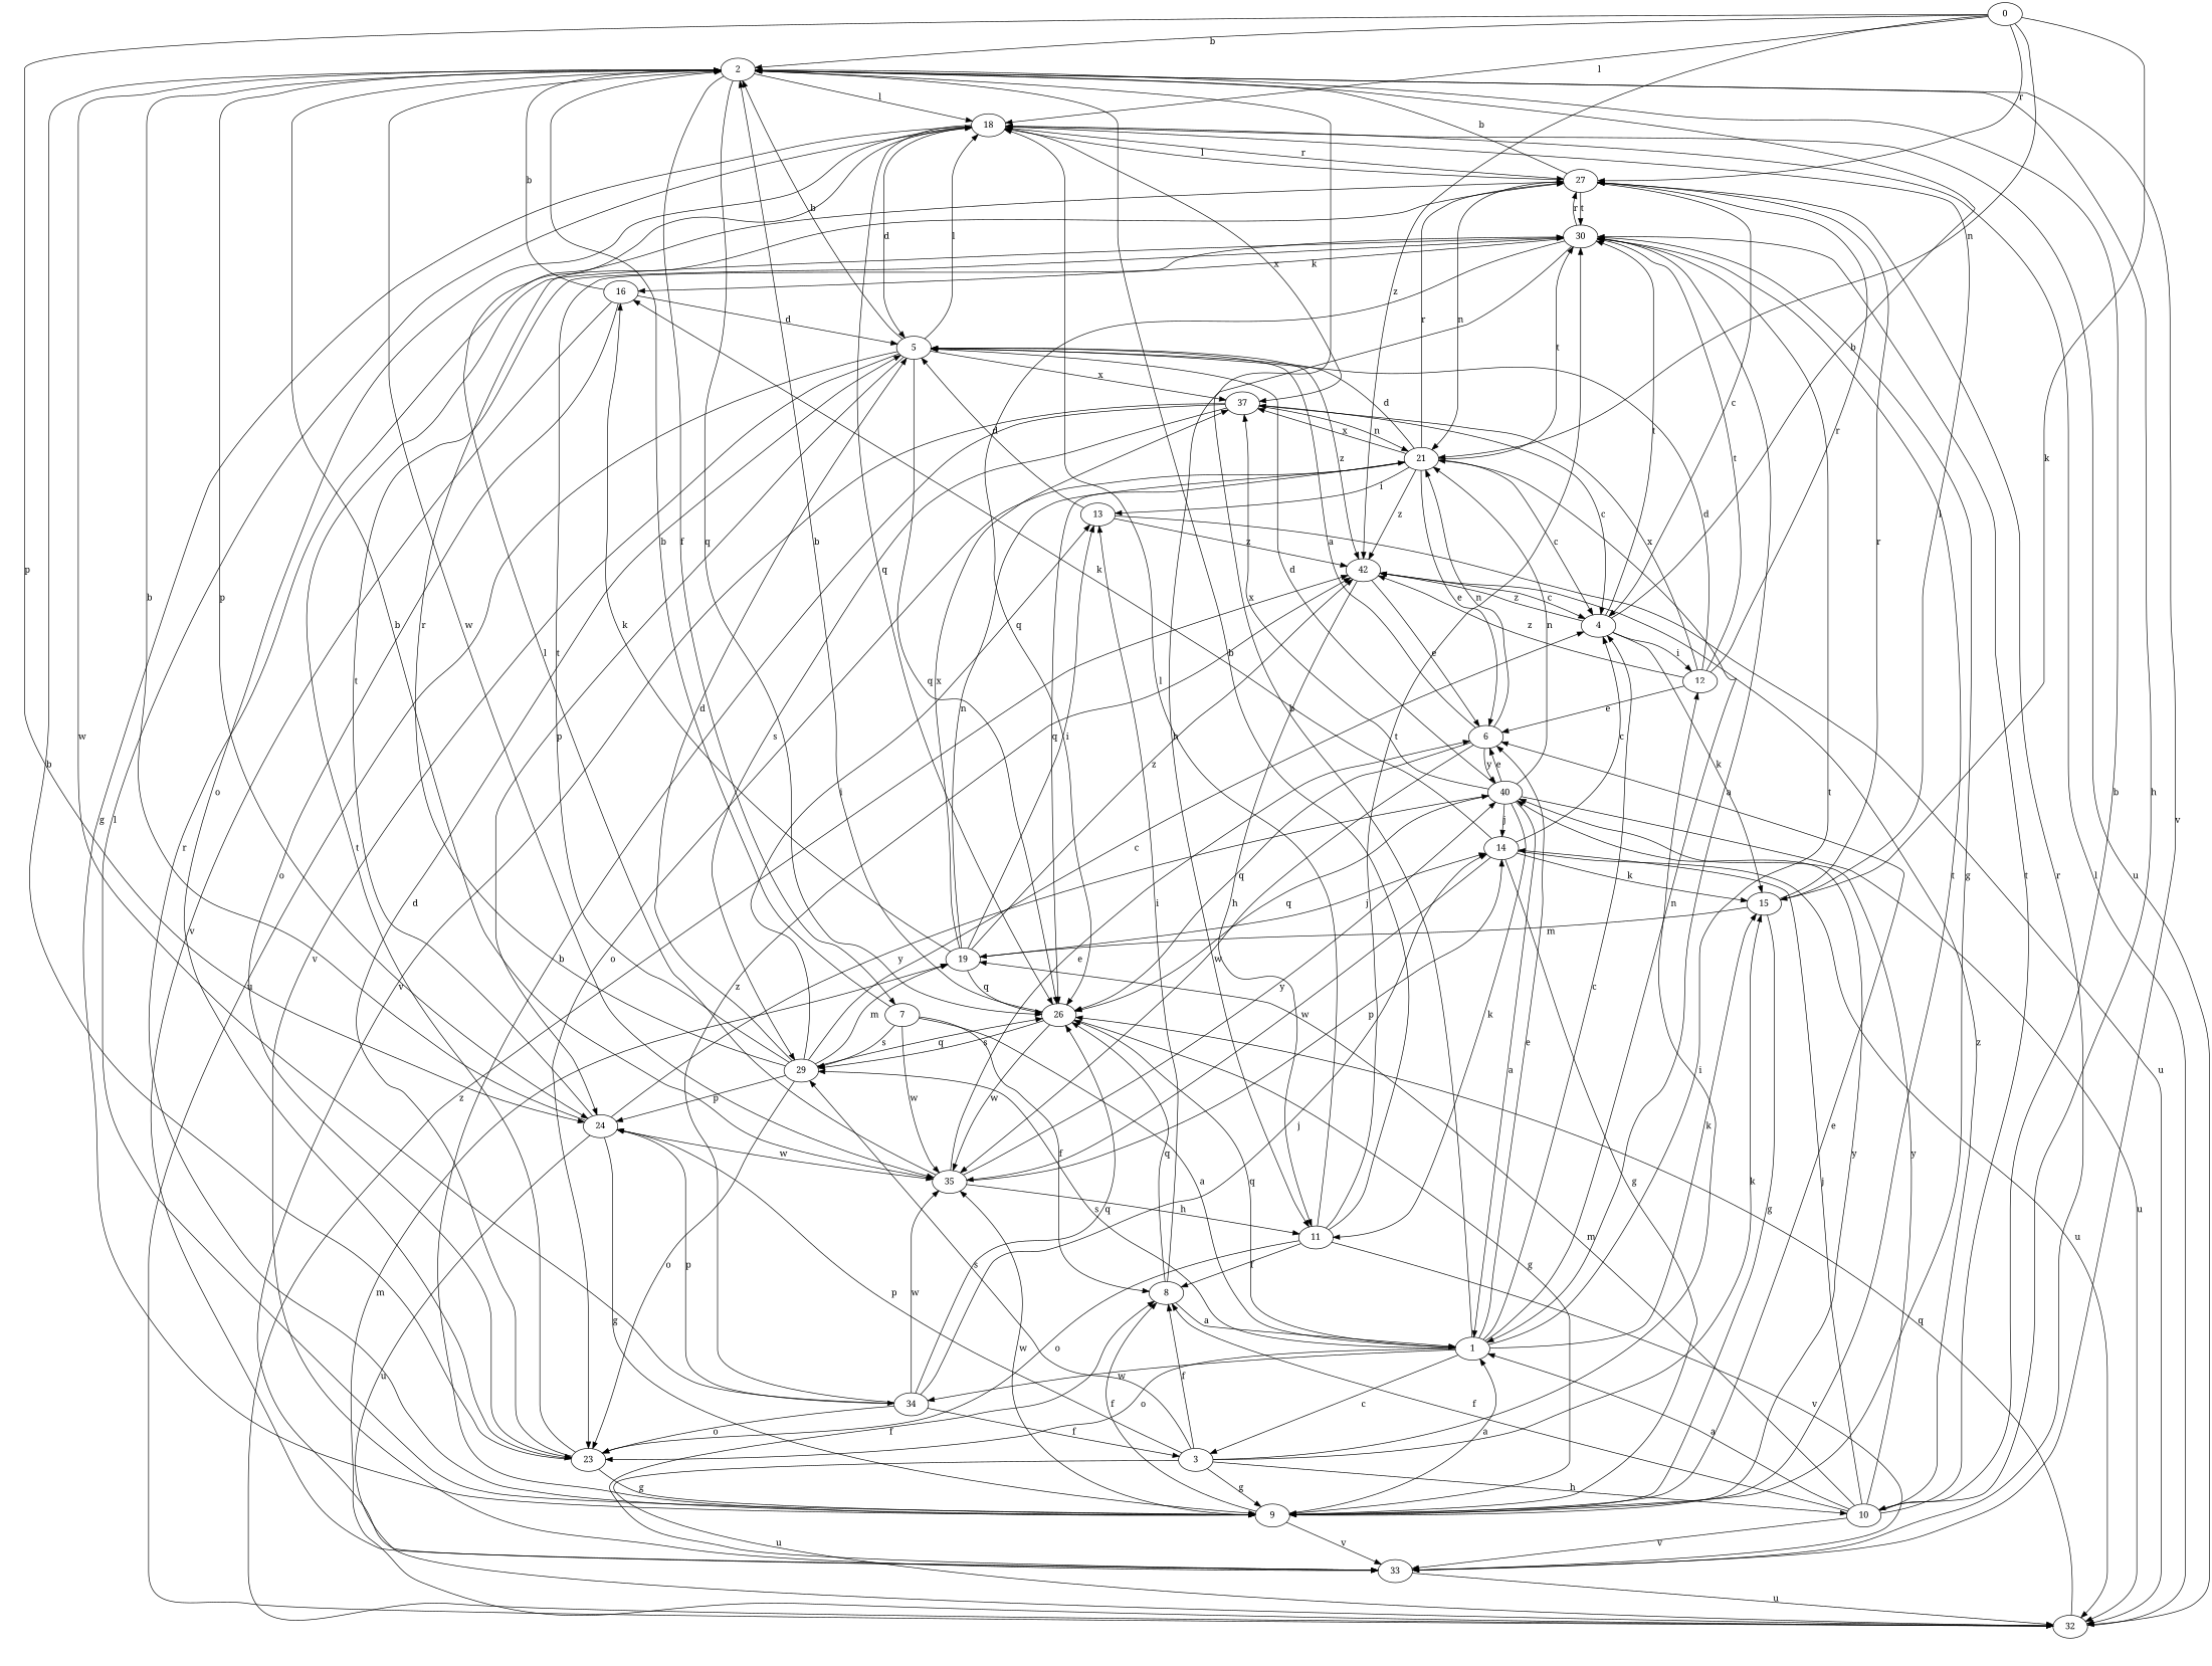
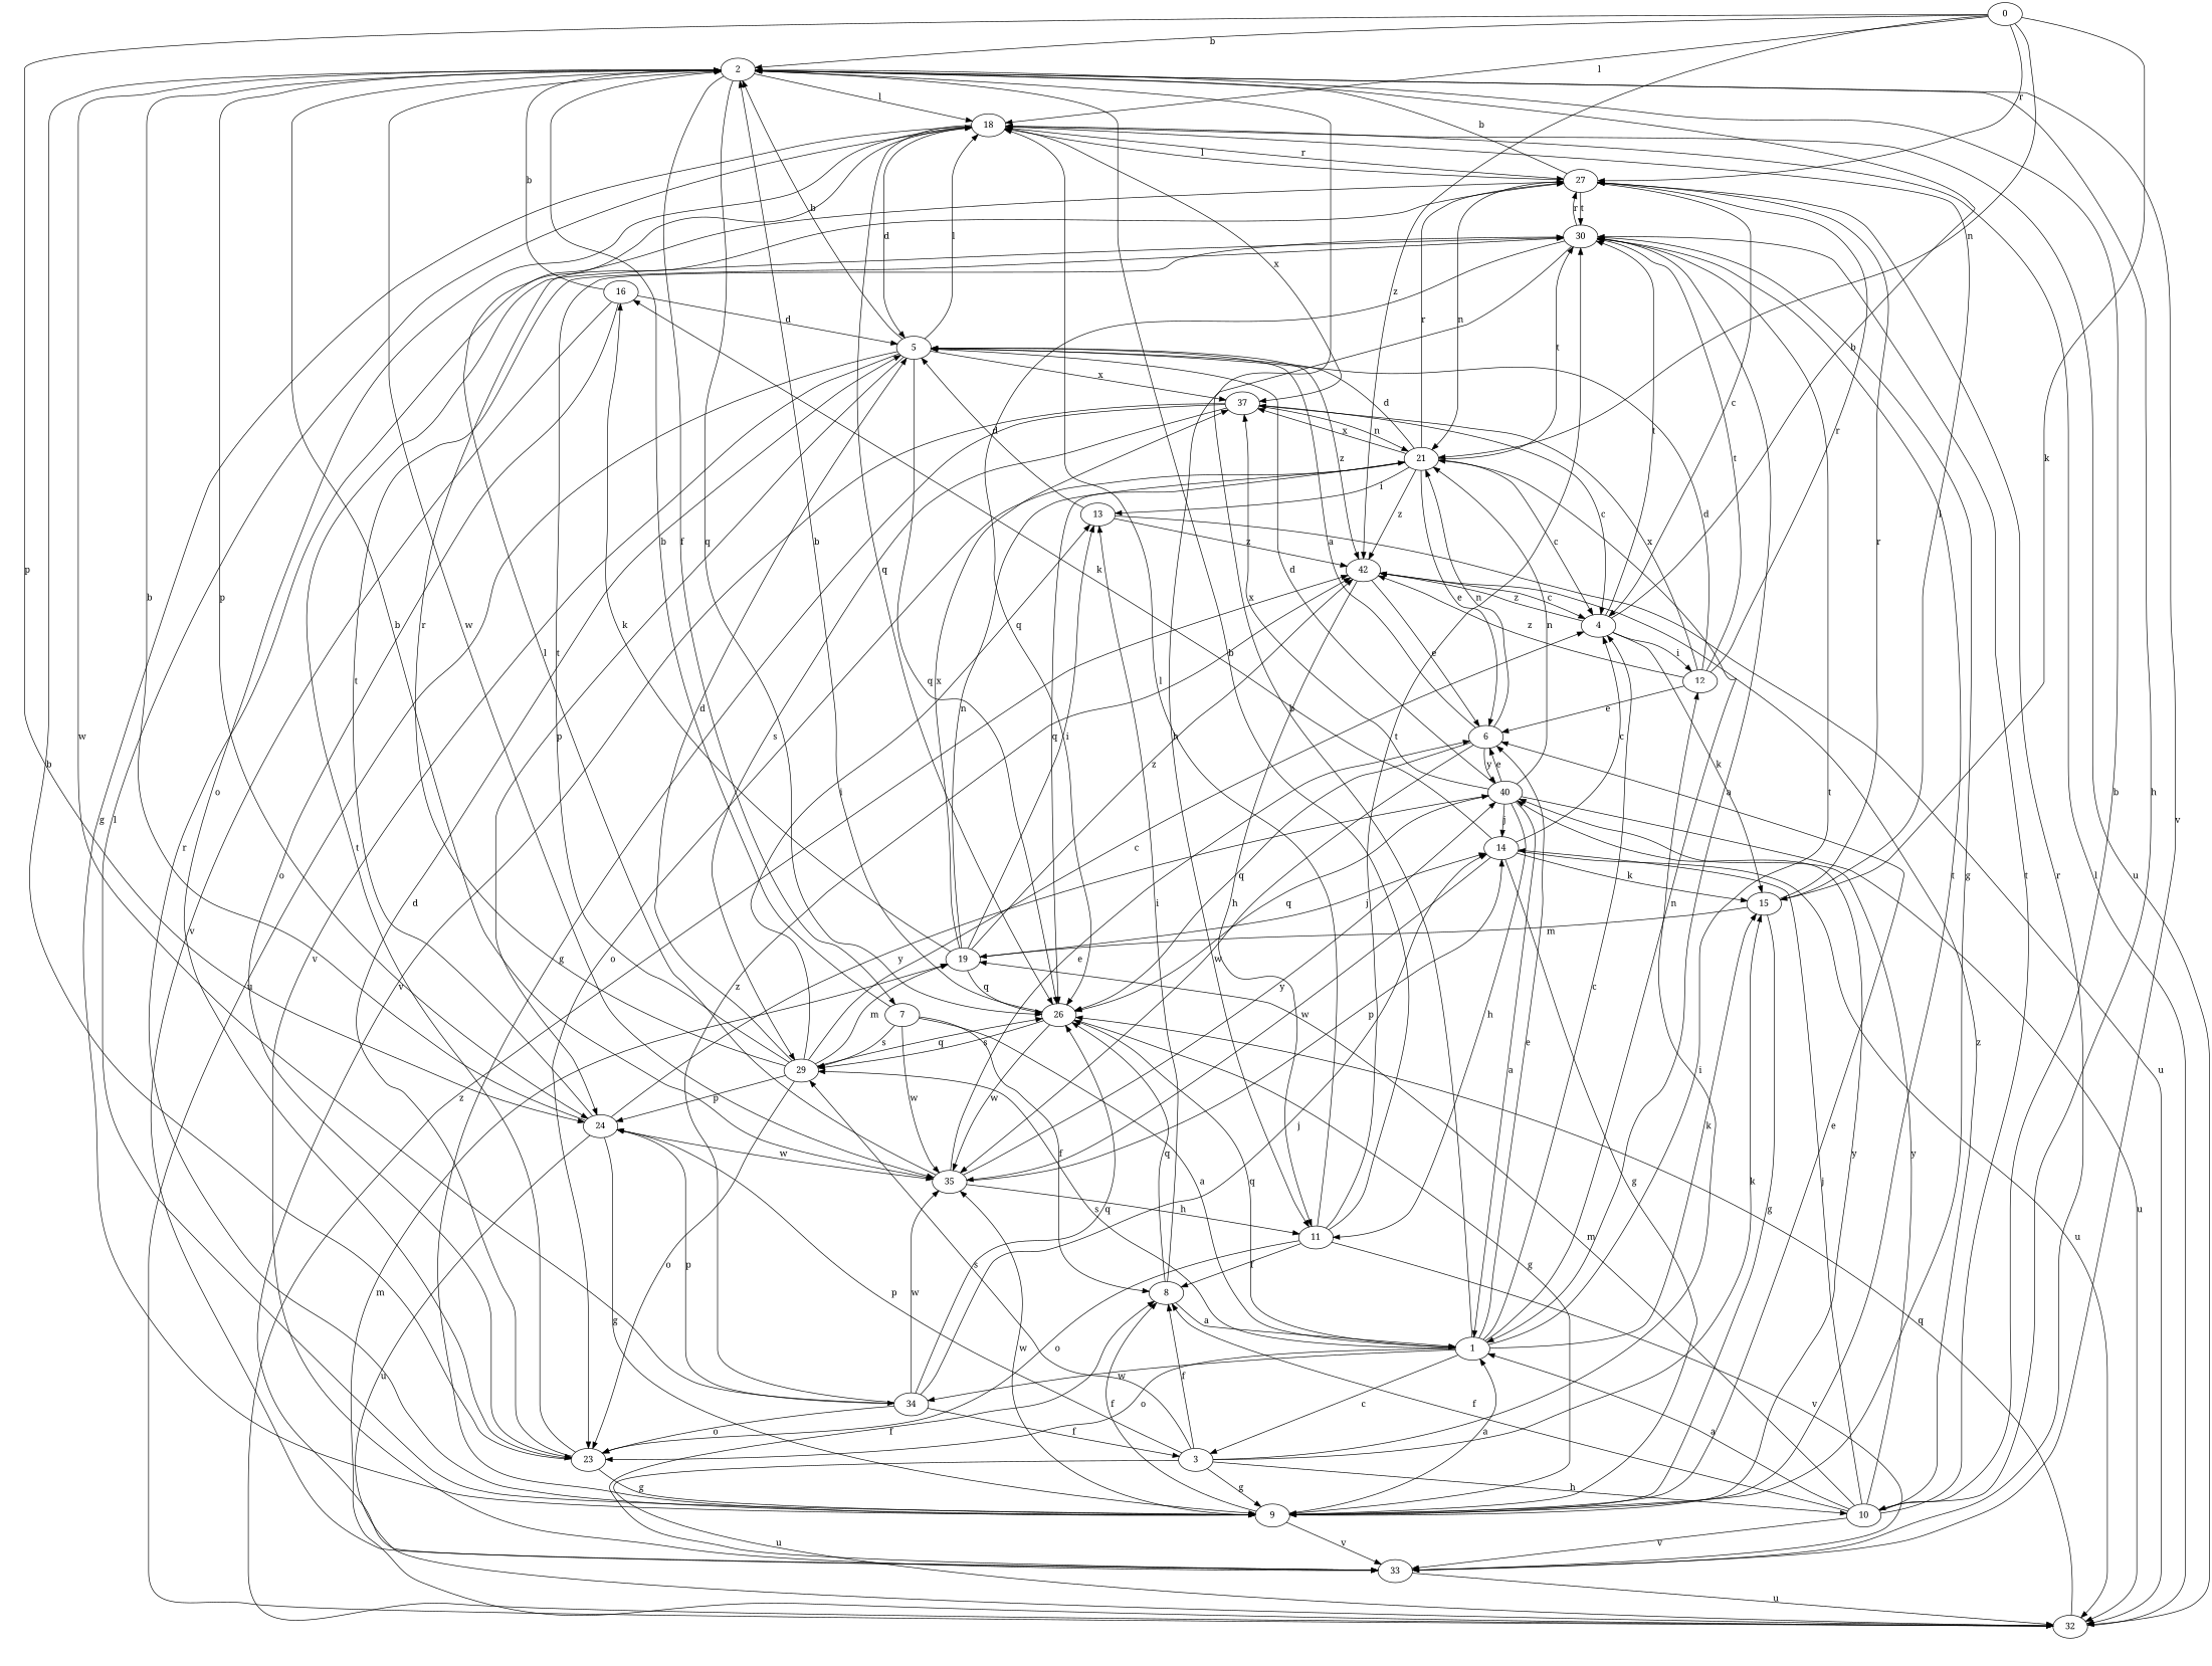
  strict digraph {
    fontname="Noto Serif"
    node [fontname="Noto Serif"]
    edge [fontname="Noto Serif"]
    0
    2
    15
    18
    21
    24
    27
    42
    26
    34
    7
    10
    33
    35
    9
    19
    23
    32
    5
    37
    4
    6
    30
    13
    40
    11
    1
    3
    29
    8
    12
    16
    14
    0 -> 2 [label=b]
    0 -> 15 [label=k]
    0 -> 18 [label=l]
    0 -> 21 [label=n]
    0 -> 24 [label=p]
    0 -> 27 [label=r]
    0 -> 42 [label=z]
    2 -> 18 [label=l]
    2 -> 24 [label=p]
    2 -> 26 [label=q]
    2 -> 34 [label=w]
    2 -> 7 [label=f]
    2 -> 10 [label=h]
    2 -> 33 [label=v]
    2 -> 35 [label=w]
    15 -> 18 [label=l]
    15 -> 27 [label=r]
    15 -> 9 [label=g]
    15 -> 19 [label=m]
    18 -> 27 [label=r]
    18 -> 26 [label=q]
    18 -> 9 [label=g]
    18 -> 23 [label=o]
    18 -> 32 [label=u]
    18 -> 5 [label=d]
    18 -> 37 [label=x]
    21 -> 27 [label=r]
    21 -> 42 [label=z]
    21 -> 26 [label=q]
    21 -> 23 [label=o]
    21 -> 5 [label=d]
    21 -> 37 [label=x]
    21 -> 4 [label=c]
    21 -> 6 [label=e]
    21 -> 30 [label=t]
    21 -> 13 [label=i]
    24 -> 2 [label=b]
    24 -> 35 [label=w]
    24 -> 9 [label=g]
    24 -> 32 [label=u]
    24 -> 30 [label=t]
    24 -> 40 [label=y]
    27 -> 2 [label=b]
    27 -> 18 [label=l]
    27 -> 21 [label=n]
    27 -> 4 [label=c]
    27 -> 30 [label=t]
    42 -> 4 [label=c]
    42 -> 6 [label=e]
    42 -> 11 [label=h]
    26 -> 2 [label=b]
    26 -> 35 [label=w]
    26 -> 9 [label=g]
    26 -> 29 [label=s]
    34 -> 24 [label=p]
    34 -> 42 [label=z]
    34 -> 26 [label=q]
    34 -> 35 [label=w]
    34 -> 23 [label=o]
    34 -> 3 [label=f]
    34 -> 14 [label=j]
    7 -> 2 [label=b]
    7 -> 35 [label=w]
    7 -> 1 [label=a]
    7 -> 29 [label=s]
    7 -> 8 [label=f]
    10 -> 2 [label=b]
    10 -> 42 [label=z]
    10 -> 33 [label=v]
    10 -> 19 [label=m]
    10 -> 30 [label=t]
    10 -> 40 [label=y]
    10 -> 1 [label=a]
    10 -> 8 [label=f]
    10 -> 14 [label=j]
    33 -> 27 [label=r]
    33 -> 32 [label=u]
    33 -> 8 [label=f]
    35 -> 2 [label=b]
    35 -> 18 [label=l]
    35 -> 6 [label=e]
    35 -> 40 [label=y]
    35 -> 11 [label=h]
    35 -> 14 [label=p]
    9 -> 18 [label=l]
    9 -> 27 [label=r]
    9 -> 33 [label=v]
    9 -> 35 [label=w]
    9 -> 6 [label=e]
    9 -> 30 [label=t]
    9 -> 40 [label=y]
    9 -> 1 [label=a]
    9 -> 8 [label=f]
    19 -> 21 [label=n]
    19 -> 42 [label=z]
    19 -> 26 [label=q]
    19 -> 37 [label=x]
    19 -> 13 [label=i]
    19 -> 16 [label=k]
    19 -> 14 [label=j]
    23 -> 2 [label=b]
    23 -> 9 [label=g]
    23 -> 5 [label=d]
    23 -> 30 [label=t]
    32 -> 18 [label=l]
    32 -> 42 [label=z]
    32 -> 26 [label=q]
    32 -> 19 [label=m]
    5 -> 2 [label=b]
    5 -> 18 [label=l]
    5 -> 24 [label=p]
    5 -> 42 [label=z]
    5 -> 26 [label=q]
    5 -> 33 [label=v]
    5 -> 32 [label=u]
    5 -> 37 [label=x]
    37 -> 21 [label=n]
    37 -> 33 [label=v]
-   37 -> 9 [label=b]
+   37 -> 9 [label=g]
    37 -> 4 [label=c]
    37 -> 29 [label=s]
    4 -> 2 [label=b]
    4 -> 15 [label=k]
    4 -> 42 [label=z]
    4 -> 30 [label=t]
    4 -> 12 [label=i]
    6 -> 21 [label=n]
    6 -> 26 [label=q]
    6 -> 35 [label=w]
    6 -> 5 [label=a]
    6 -> 40 [label=y]
    30 -> 27 [label=r]
    30 -> 26 [label=q]
    30 -> 9 [label=g]
    30 -> 11 [label=h]
    30 -> 1 [label=a]
-   30 -> 16 [label=k]
    13 -> 42 [label=z]
    13 -> 32 [label=u]
    13 -> 5 [label=d]
    40 -> 21 [label=n]
    40 -> 26 [label=q]
    40 -> 32 [label=u]
    40 -> 5 [label=d]
    40 -> 37 [label=x]
    40 -> 6 [label=e]
-   40 -> 11 [label=k]
+   40 -> 11 [label=h]
    40 -> 1 [label=a]
    40 -> 14 [label=j]
    11 -> 2 [label=b]
    11 -> 18 [label=l]
    11 -> 33 [label=v]
    11 -> 23 [label=o]
    11 -> 30 [label=t]
    11 -> 8 [label=f]
    1 -> 2 [label=b]
    1 -> 15 [label=k]
    1 -> 21 [label=n]
    1 -> 26 [label=q]
    1 -> 34 [label=w]
    1 -> 23 [label=o]
    1 -> 4 [label=c]
    1 -> 6 [label=e]
    1 -> 30 [label=t]
    1 -> 3 [label=c]
    1 -> 29 [label=s]
    3 -> 15 [label=k]
    3 -> 24 [label=p]
    3 -> 10 [label=h]
    3 -> 9 [label=g]
    3 -> 32 [label=u]
    3 -> 29 [label=s]
    3 -> 8 [label=f]
    3 -> 12 [label=i]
    29 -> 24 [label=p]
    29 -> 27 [label=r]
    29 -> 26 [label=q]
    29 -> 19 [label=m]
    29 -> 23 [label=o]
    29 -> 5 [label=d]
    29 -> 4 [label=c]
    29 -> 30 [label=t]
    29 -> 13 [label=i]
    8 -> 26 [label=q]
    8 -> 13 [label=i]
    8 -> 1 [label=a]
    12 -> 27 [label=r]
    12 -> 42 [label=z]
    12 -> 5 [label=d]
    12 -> 37 [label=x]
    12 -> 6 [label=e]
    12 -> 30 [label=t]
    16 -> 2 [label=b]
    16 -> 33 [label=v]
    16 -> 23 [label=o]
    16 -> 5 [label=d]
    14 -> 15 [label=k]
    14 -> 35 [label=w]
    14 -> 9 [label=g]
    14 -> 32 [label=u]
    14 -> 4 [label=c]
    14 -> 16 [label=k]
  }
